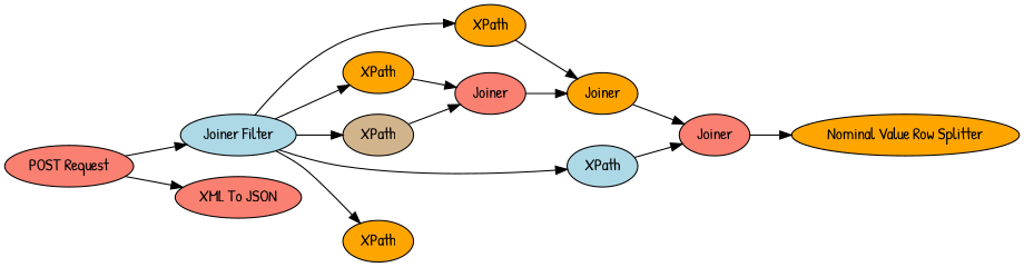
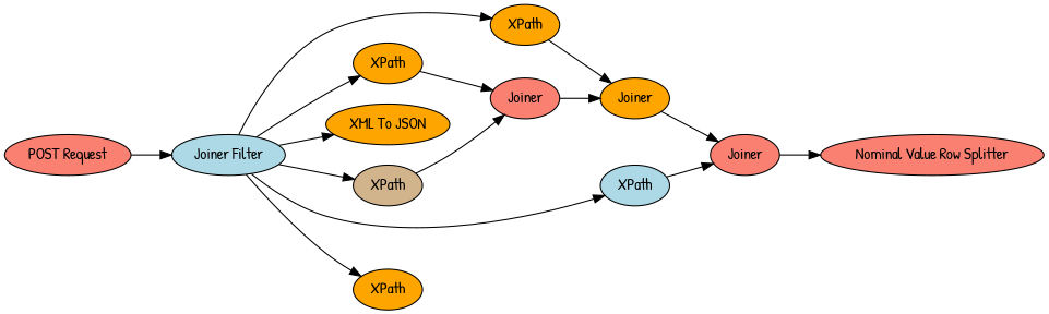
  digraph {
    fontname="Patrick Hand"
    rankdir=LR
    node [fillcolor=salmon fontname="Patrick Hand" style=filled]
    edge [fontname="Patrick Hand"]
    n1 [fillcolor=orange label=XPath]
    n2 [fillcolor=orange label=Joiner]
    n3 [label=Joiner]
-   n4 [fillcolor=orange label="Nominal Value Row Splitter"]
+   n4 [label="Nominal Value Row Splitter"]
    n5 [fillcolor=lightblue label="Joiner Filter"]
    n6 [fillcolor=orange label=XPath]
-   n7 [label="XML To JSON"]
+   n7 [fillcolor=orange label="XML To JSON"]
    n8 [fillcolor=tan label=XPath]
    n9 [fillcolor=lightblue label=XPath]
    n10 [fillcolor=orange label=XPath]
    n11 [label=Joiner]
    n12 [label="POST Request"]
    n1 -> n2
    n2 -> n3
    n3 -> n4
    n5 -> n1
    n5 -> n6
-   n12 -> n7
+   n5 -> n7
    n5 -> n8
    n5 -> n9
    n5 -> n10
    n6 -> n11
    n8 -> n11
    n9 -> n3
    n11 -> n2
    n12 -> n5
  }
